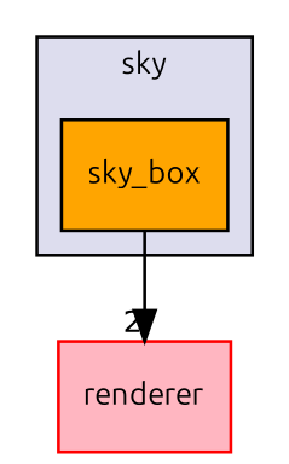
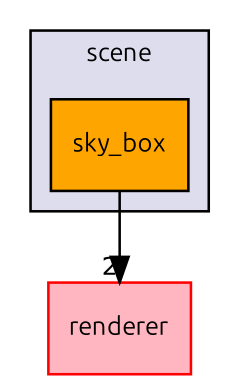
  digraph {
    compound=true
    fontname=Ubuntu
    node [fontname=Ubuntu fontsize=10 shape=box style=filled]
    n1 [fillcolor=orange label=sky_box pencolor=black]
    n2 [color=red label=renderer fillcolor=lightpink]
    subgraph cluster_1 {
      bgcolor="#ddddee"
      fontsize=10
-     label=sky
+     label=scene
      pencolor=black
      n1
    }
    n1 -> n2 [headlabel=2 labeldistance=1.5 labelfontname=Helvetica labelfontsize=10 fontname=Ubuntu]
  }
